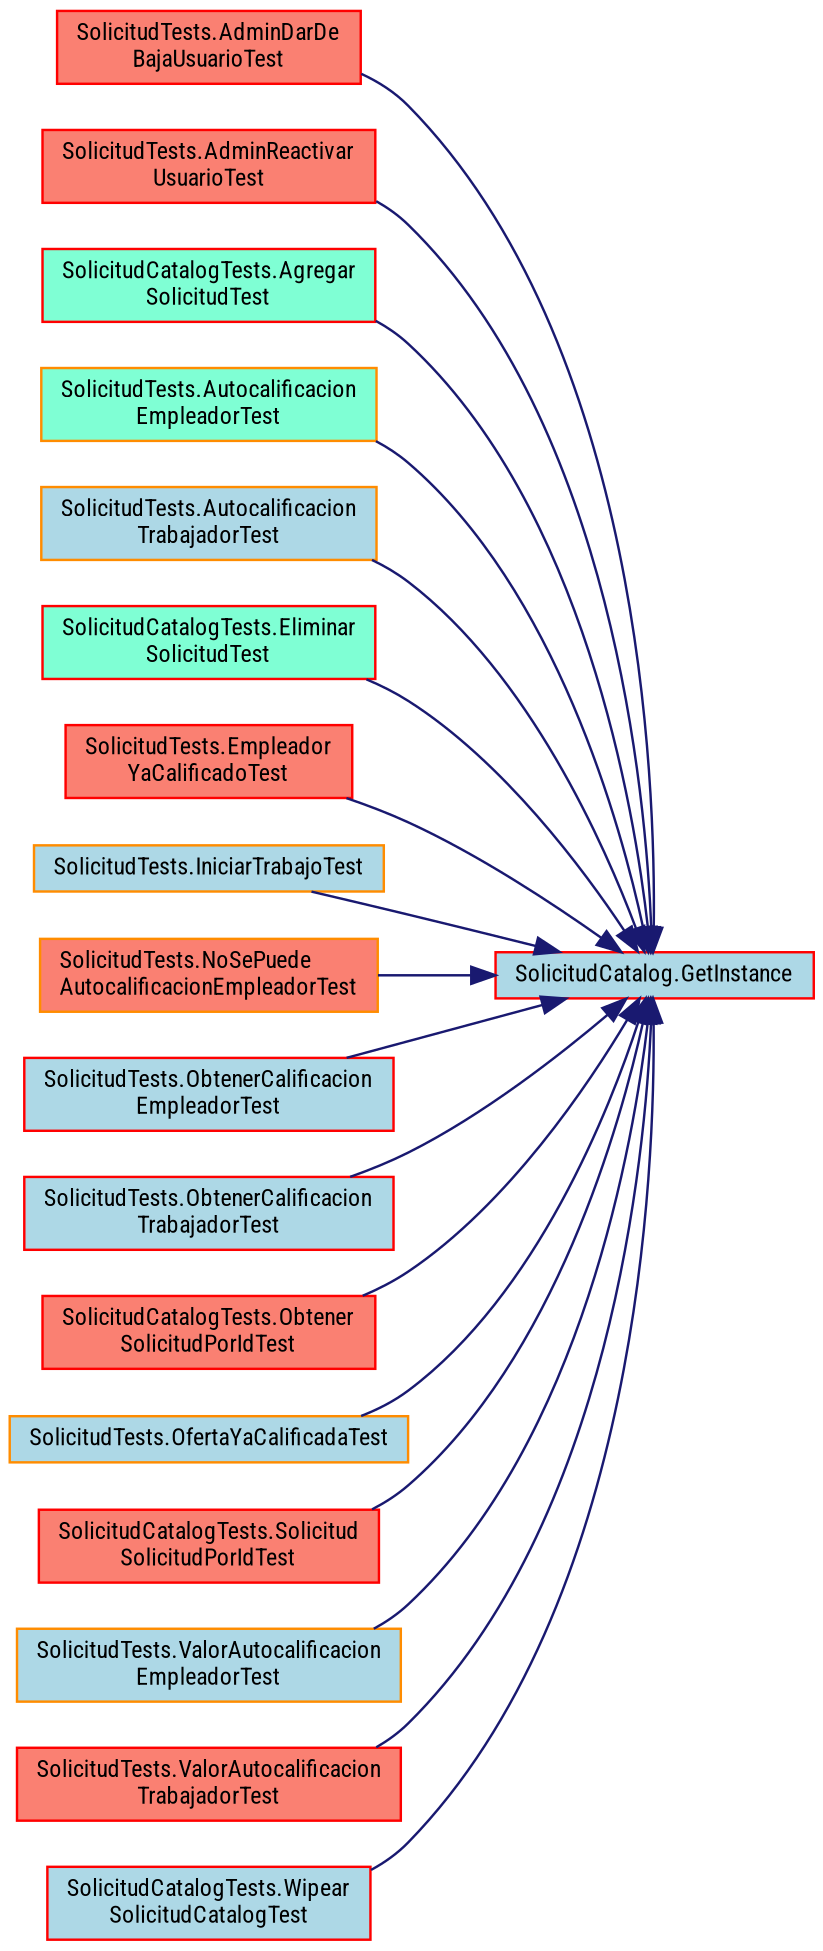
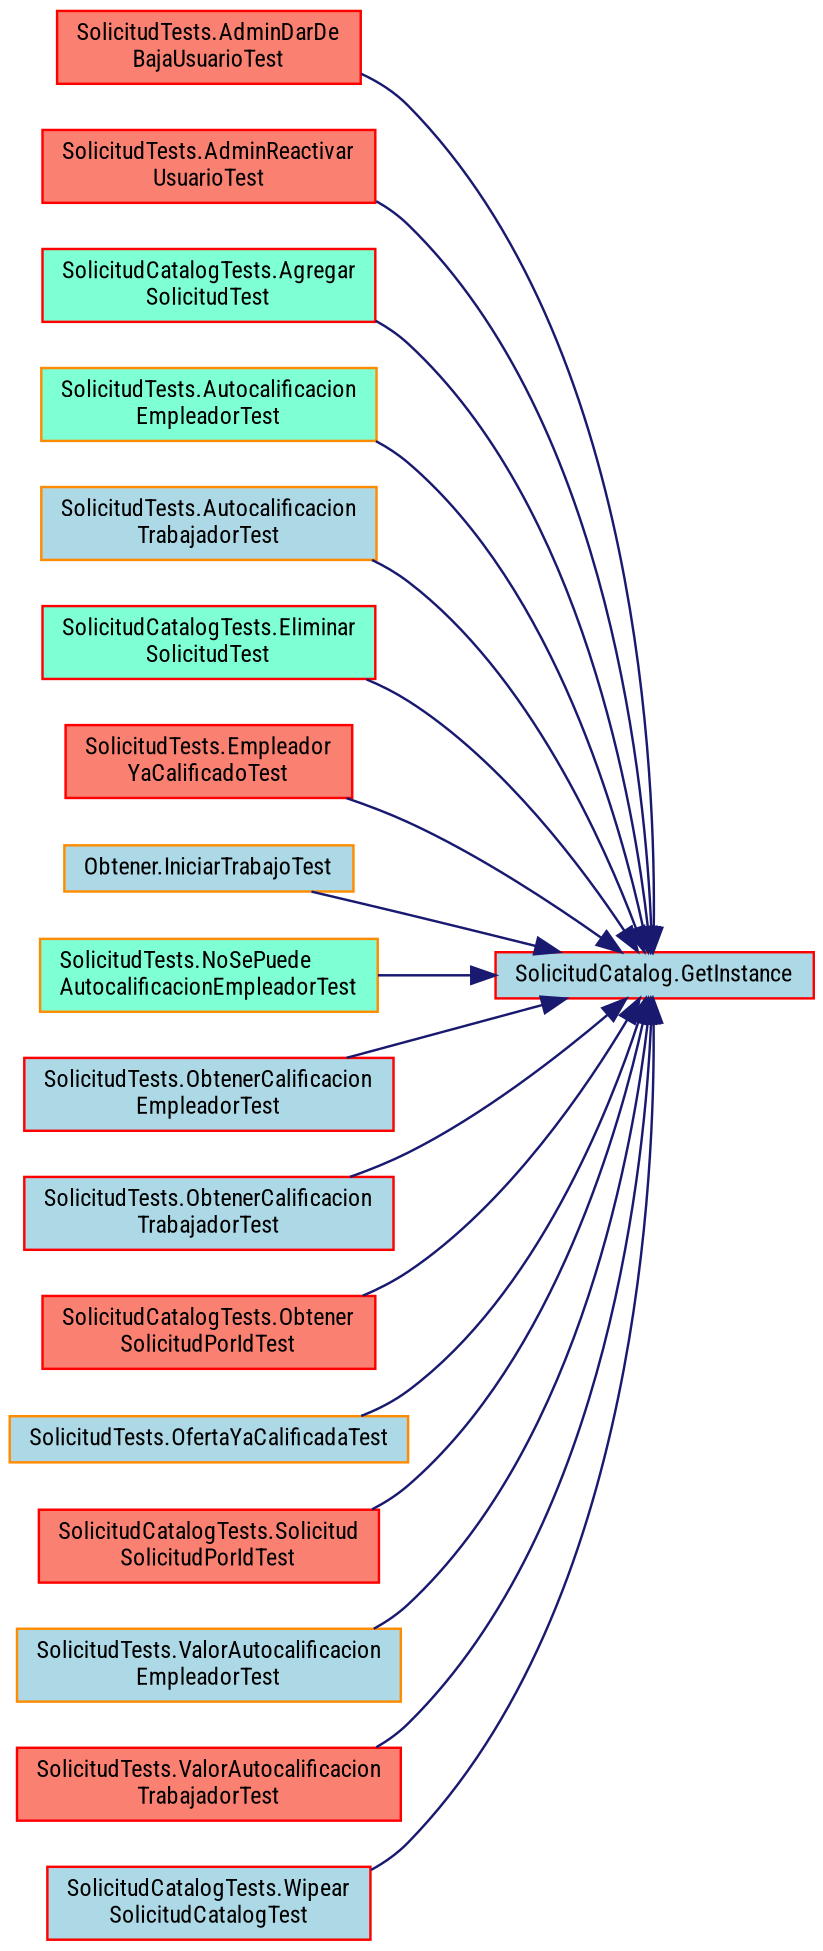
  digraph {
    fontname="Roboto Condensed"
    rankdir=RL
    node [color=red fillcolor=lightblue fontname="Roboto Condensed" fontsize=10 shape=record style=filled]
    edge [color=midnightblue dir=back fontname="Roboto Condensed" fontsize=10 labelfontname=Helvetica labelfontsize=10 style=solid]
    n1 [fontcolor=black height=0.2 label="SolicitudCatalog.GetInstance" width=0.4]
    n2 [fillcolor=salmon height=0.2 label="SolicitudTests.AdminDarDe\lBajaUsuarioTest" width=0.4]
    n3 [fillcolor=salmon height=0.2 label="SolicitudTests.AdminReactivar\lUsuarioTest" width=0.4]
    n4 [fillcolor=aquamarine height=0.2 label="SolicitudCatalogTests.Agregar\lSolicitudTest" width=0.4]
    n5 [color=darkorange fillcolor=aquamarine height=0.2 label="SolicitudTests.Autocalificacion\lEmpleadorTest" width=0.4]
    n6 [color=darkorange height=0.2 label="SolicitudTests.Autocalificacion\lTrabajadorTest" width=0.4]
    n7 [fillcolor=aquamarine height=0.2 label="SolicitudCatalogTests.Eliminar\lSolicitudTest" width=0.4]
    n8 [fillcolor=salmon height=0.2 label="SolicitudTests.Empleador\lYaCalificadoTest" width=0.4]
-   n9 [color=darkorange height=0.2 label="SolicitudTests.IniciarTrabajoTest" width=0.4]
-   n10 [color=darkorange fillcolor=salmon height=0.2 label="SolicitudTests.NoSePuede\lAutocalificacionEmpleadorTest" width=0.4]
+   n9 [color=darkorange height=0.2 label="Obtener.IniciarTrabajoTest" width=0.4]
+   n10 [color=darkorange fillcolor=aquamarine height=0.2 label="SolicitudTests.NoSePuede\lAutocalificacionEmpleadorTest" width=0.4]
    n11 [height=0.2 label="SolicitudTests.ObtenerCalificacion\lEmpleadorTest" width=0.4]
    n12 [height=0.2 label="SolicitudTests.ObtenerCalificacion\lTrabajadorTest" width=0.4]
    n13 [fillcolor=salmon height=0.2 label="SolicitudCatalogTests.Obtener\lSolicitudPorIdTest" width=0.4]
    n14 [color=darkorange height=0.2 label="SolicitudTests.OfertaYaCalificadaTest" width=0.4]
    n15 [fillcolor=salmon height=0.2 label="SolicitudCatalogTests.Solicitud\lSolicitudPorIdTest" width=0.4]
    n16 [color=darkorange height=0.2 label="SolicitudTests.ValorAutocalificacion\lEmpleadorTest" width=0.4]
    n17 [fillcolor=salmon height=0.2 label="SolicitudTests.ValorAutocalificacion\lTrabajadorTest" width=0.4]
    n18 [height=0.2 label="SolicitudCatalogTests.Wipear\lSolicitudCatalogTest" width=0.4]
    n1 -> n2
    n1 -> n3
    n1 -> n4
    n1 -> n5
    n1 -> n6
    n1 -> n7
    n1 -> n8
    n1 -> n9
    n1 -> n10
    n1 -> n11
    n1 -> n12
    n1 -> n13
    n1 -> n14
    n1 -> n15
    n1 -> n16
    n1 -> n17
    n1 -> n18
  }
